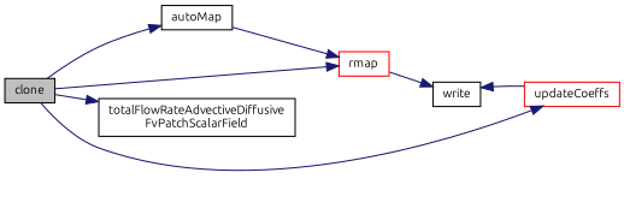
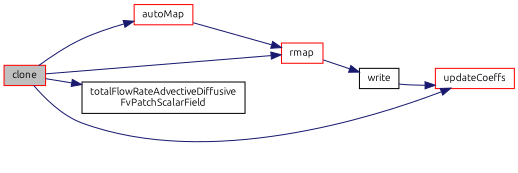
  digraph {
    fontname=Ubuntu
    rankdir=LR
    node [color=black fontname=Ubuntu fontsize=10 shape=record]
    edge [color=midnightblue fontname=Ubuntu fontsize=10 labelfontname=FreeSans labelfontsize=10 style=solid]
-   n1 [fillcolor=grey75 fontcolor=black height=0.2 label=clone style=filled width=0.4]
-   n2 [height=0.2 label=autoMap width=0.4]
+   n1 [color=red fillcolor=grey75 fontcolor=black height=0.2 label=clone style=filled width=0.4]
+   n2 [color=red height=0.2 label=autoMap width=0.4]
    n3 [color=red height=0.2 label=rmap width=0.4]
    n4 [height=0.2 label="totalFlowRateAdvectiveDiffusive\lFvPatchScalarField" width=0.4]
    n5 [color=red height=0.2 label=updateCoeffs width=0.4]
    n6 [height=0.2 label=write width=0.4]
    n1 -> n2
    n1 -> n3
    n1 -> n4
    n1 -> n5
    n2 -> n3
    n3 -> n6
-   n5 -> n6
+   n6 -> n5
  }
